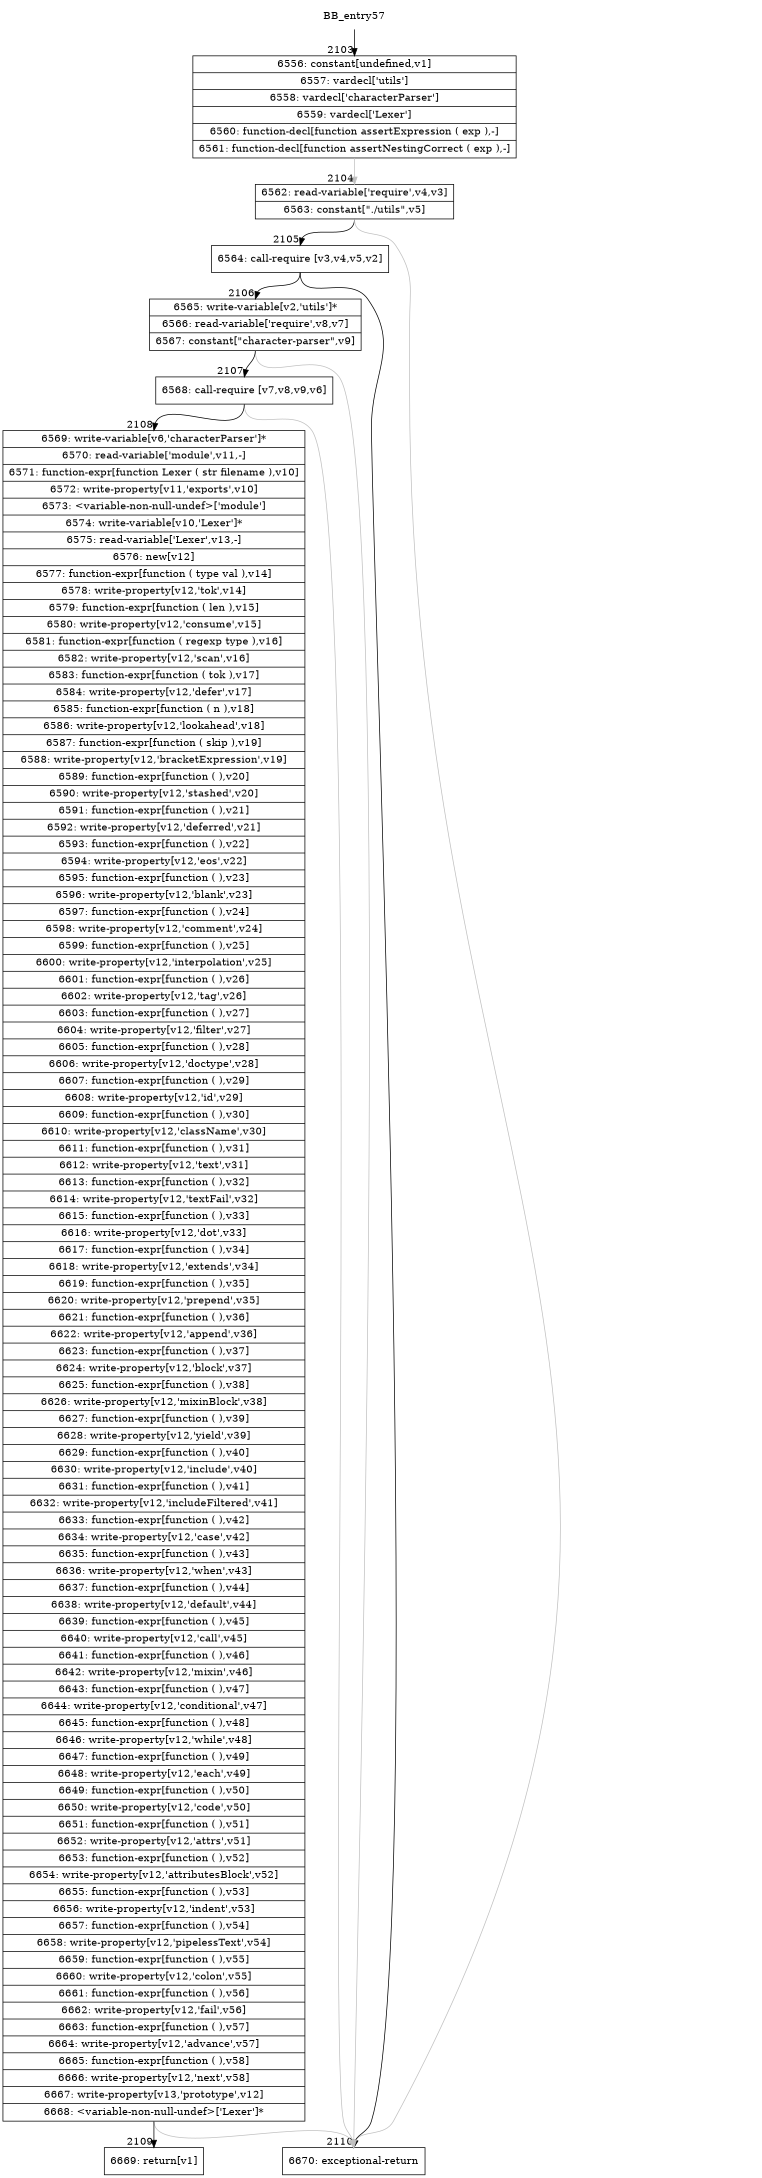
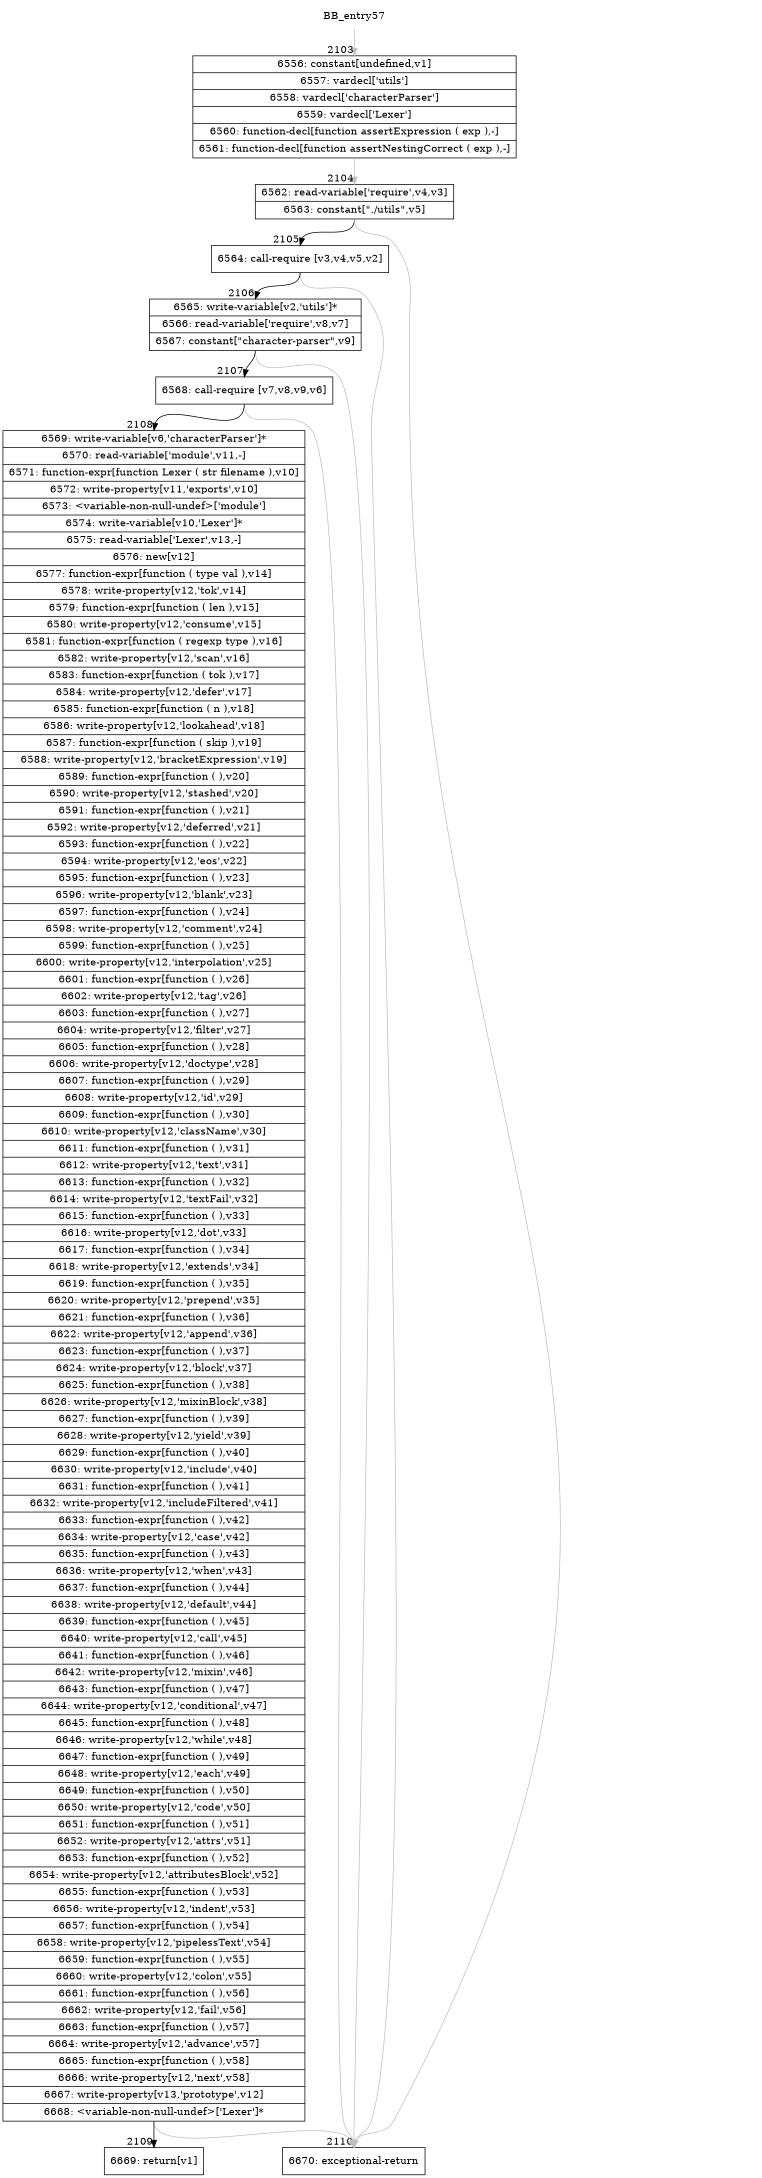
  digraph {
    rankdir=TD
    node [shape=record]
    edge [headport=n tailport=s]
    n1 [label=BB_entry57 shape=none]
    n2 [label="{6556: constant[undefined,v1]|6557: vardecl['utils']|6558: vardecl['characterParser']|6559: vardecl['Lexer']|6560: function-decl[function assertExpression ( exp ),-]|6561: function-decl[function assertNestingCorrect ( exp ),-]}"]
    n3 [label="{6562: read-variable['require',v4,v3]|6563: constant[\"./utils\",v5]}"]
    n4 [label="{6564: call-require [v3,v4,v5,v2]}"]
    n5 [label="{6670: exceptional-return}"]
    n6 [label="{6565: write-variable[v2,'utils']*|6566: read-variable['require',v8,v7]|6567: constant[\"character-parser\",v9]}"]
    n7 [label="{6568: call-require [v7,v8,v9,v6]}"]
    n8 [label="{6569: write-variable[v6,'characterParser']*|6570: read-variable['module',v11,-]|6571: function-expr[function Lexer ( str filename ),v10]|6572: write-property[v11,'exports',v10]|6573: \<variable-non-null-undef\>['module']|6574: write-variable[v10,'Lexer']*|6575: read-variable['Lexer',v13,-]|6576: new[v12]|6577: function-expr[function ( type val ),v14]|6578: write-property[v12,'tok',v14]|6579: function-expr[function ( len ),v15]|6580: write-property[v12,'consume',v15]|6581: function-expr[function ( regexp type ),v16]|6582: write-property[v12,'scan',v16]|6583: function-expr[function ( tok ),v17]|6584: write-property[v12,'defer',v17]|6585: function-expr[function ( n ),v18]|6586: write-property[v12,'lookahead',v18]|6587: function-expr[function ( skip ),v19]|6588: write-property[v12,'bracketExpression',v19]|6589: function-expr[function ( ),v20]|6590: write-property[v12,'stashed',v20]|6591: function-expr[function ( ),v21]|6592: write-property[v12,'deferred',v21]|6593: function-expr[function ( ),v22]|6594: write-property[v12,'eos',v22]|6595: function-expr[function ( ),v23]|6596: write-property[v12,'blank',v23]|6597: function-expr[function ( ),v24]|6598: write-property[v12,'comment',v24]|6599: function-expr[function ( ),v25]|6600: write-property[v12,'interpolation',v25]|6601: function-expr[function ( ),v26]|6602: write-property[v12,'tag',v26]|6603: function-expr[function ( ),v27]|6604: write-property[v12,'filter',v27]|6605: function-expr[function ( ),v28]|6606: write-property[v12,'doctype',v28]|6607: function-expr[function ( ),v29]|6608: write-property[v12,'id',v29]|6609: function-expr[function ( ),v30]|6610: write-property[v12,'className',v30]|6611: function-expr[function ( ),v31]|6612: write-property[v12,'text',v31]|6613: function-expr[function ( ),v32]|6614: write-property[v12,'textFail',v32]|6615: function-expr[function ( ),v33]|6616: write-property[v12,'dot',v33]|6617: function-expr[function ( ),v34]|6618: write-property[v12,'extends',v34]|6619: function-expr[function ( ),v35]|6620: write-property[v12,'prepend',v35]|6621: function-expr[function ( ),v36]|6622: write-property[v12,'append',v36]|6623: function-expr[function ( ),v37]|6624: write-property[v12,'block',v37]|6625: function-expr[function ( ),v38]|6626: write-property[v12,'mixinBlock',v38]|6627: function-expr[function ( ),v39]|6628: write-property[v12,'yield',v39]|6629: function-expr[function ( ),v40]|6630: write-property[v12,'include',v40]|6631: function-expr[function ( ),v41]|6632: write-property[v12,'includeFiltered',v41]|6633: function-expr[function ( ),v42]|6634: write-property[v12,'case',v42]|6635: function-expr[function ( ),v43]|6636: write-property[v12,'when',v43]|6637: function-expr[function ( ),v44]|6638: write-property[v12,'default',v44]|6639: function-expr[function ( ),v45]|6640: write-property[v12,'call',v45]|6641: function-expr[function ( ),v46]|6642: write-property[v12,'mixin',v46]|6643: function-expr[function ( ),v47]|6644: write-property[v12,'conditional',v47]|6645: function-expr[function ( ),v48]|6646: write-property[v12,'while',v48]|6647: function-expr[function ( ),v49]|6648: write-property[v12,'each',v49]|6649: function-expr[function ( ),v50]|6650: write-property[v12,'code',v50]|6651: function-expr[function ( ),v51]|6652: write-property[v12,'attrs',v51]|6653: function-expr[function ( ),v52]|6654: write-property[v12,'attributesBlock',v52]|6655: function-expr[function ( ),v53]|6656: write-property[v12,'indent',v53]|6657: function-expr[function ( ),v54]|6658: write-property[v12,'pipelessText',v54]|6659: function-expr[function ( ),v55]|6660: write-property[v12,'colon',v55]|6661: function-expr[function ( ),v56]|6662: write-property[v12,'fail',v56]|6663: function-expr[function ( ),v57]|6664: write-property[v12,'advance',v57]|6665: function-expr[function ( ),v58]|6666: write-property[v12,'next',v58]|6667: write-property[v13,'prototype',v12]|6668: \<variable-non-null-undef\>['Lexer']*}"]
    n9 [label="{6669: return[v1]}"]
-   n1 -> n2 [headlabel="    2103"]
+   n1 -> n2 [headlabel="    2103" color=gray]
    n2 -> n3 [color=gray headlabel="      2104"]
    n3 -> n4 [headlabel="      2105"]
    n3 -> n5 [color=gray headlabel="      2110"]
-   n4 -> n5 [color=black]
+   n4 -> n5 [color=gray]
    n4 -> n6 [headlabel="      2106"]
    n6 -> n5 [color=gray]
    n6 -> n7 [headlabel="      2107"]
    n7 -> n5 [color=gray]
    n7 -> n8 [headlabel="      2108"]
    n8 -> n5 [color=gray]
    n8 -> n9 [headlabel="      2109"]
  }
